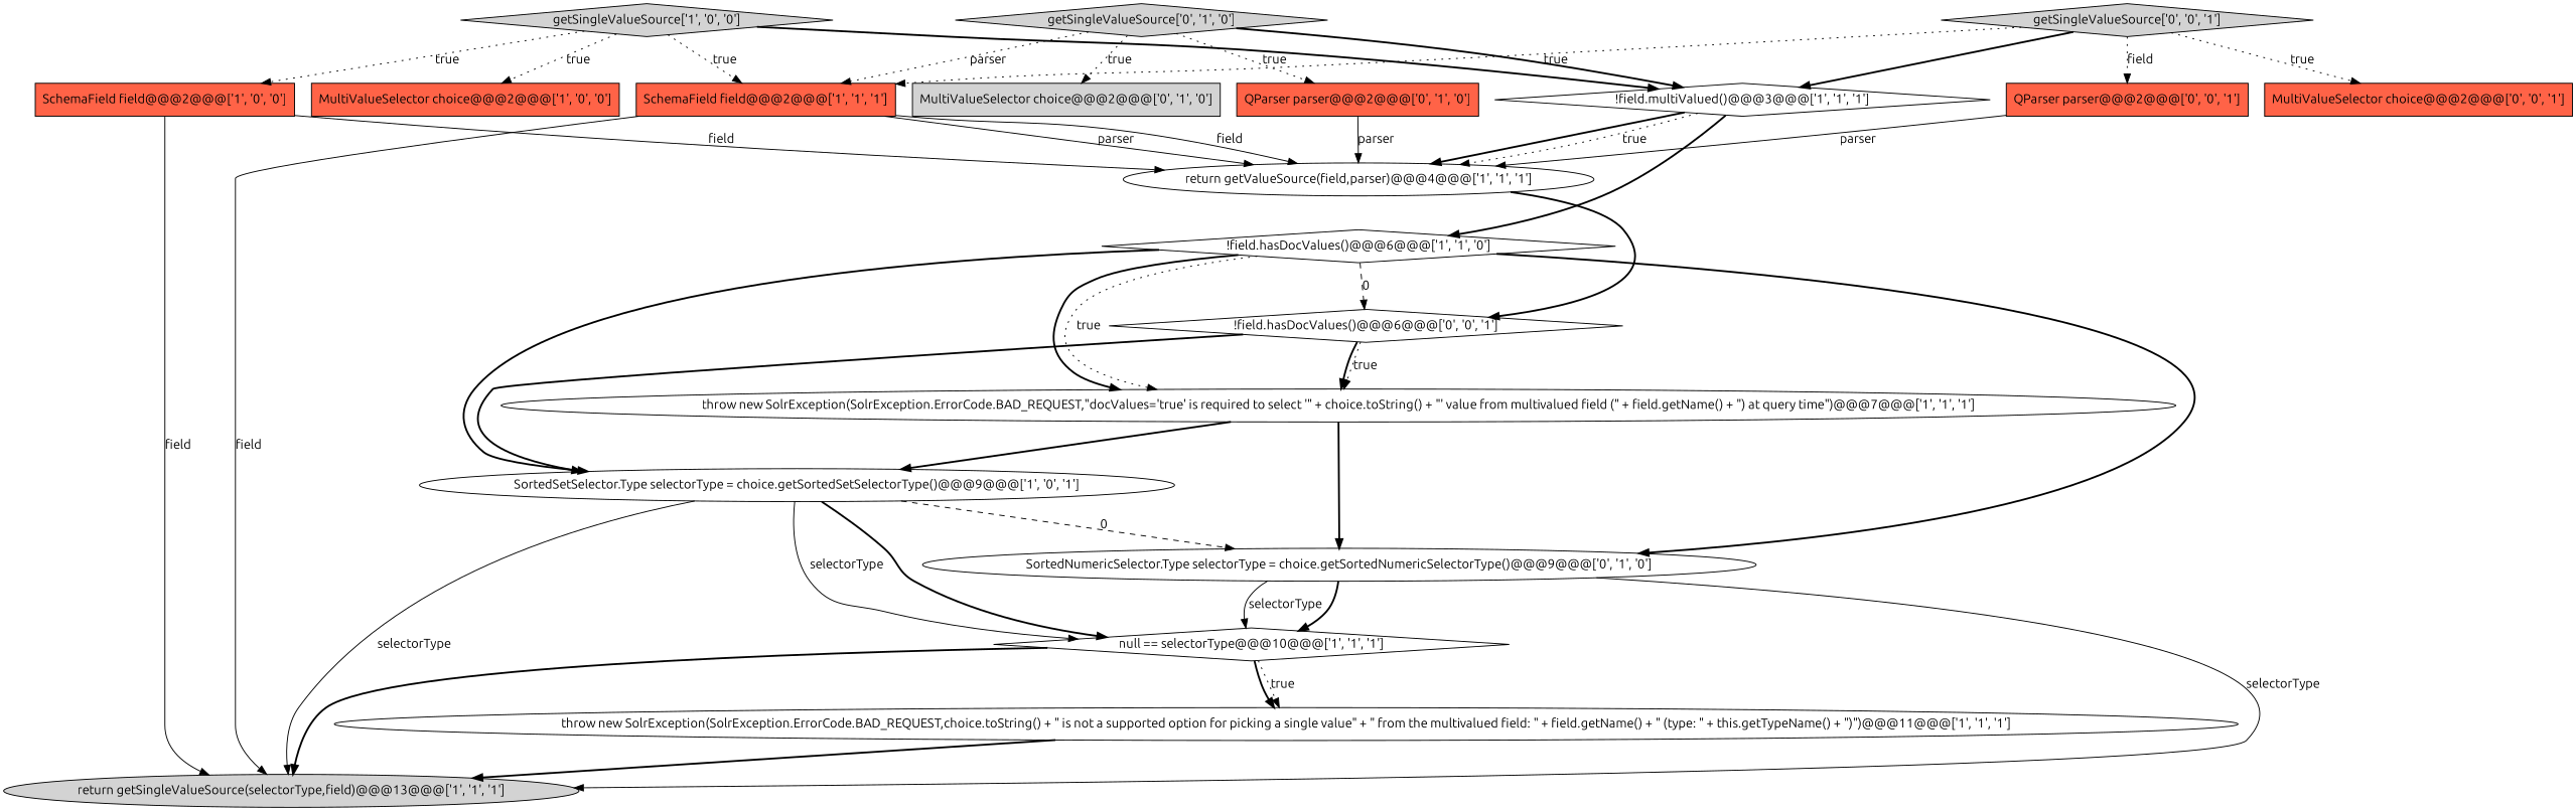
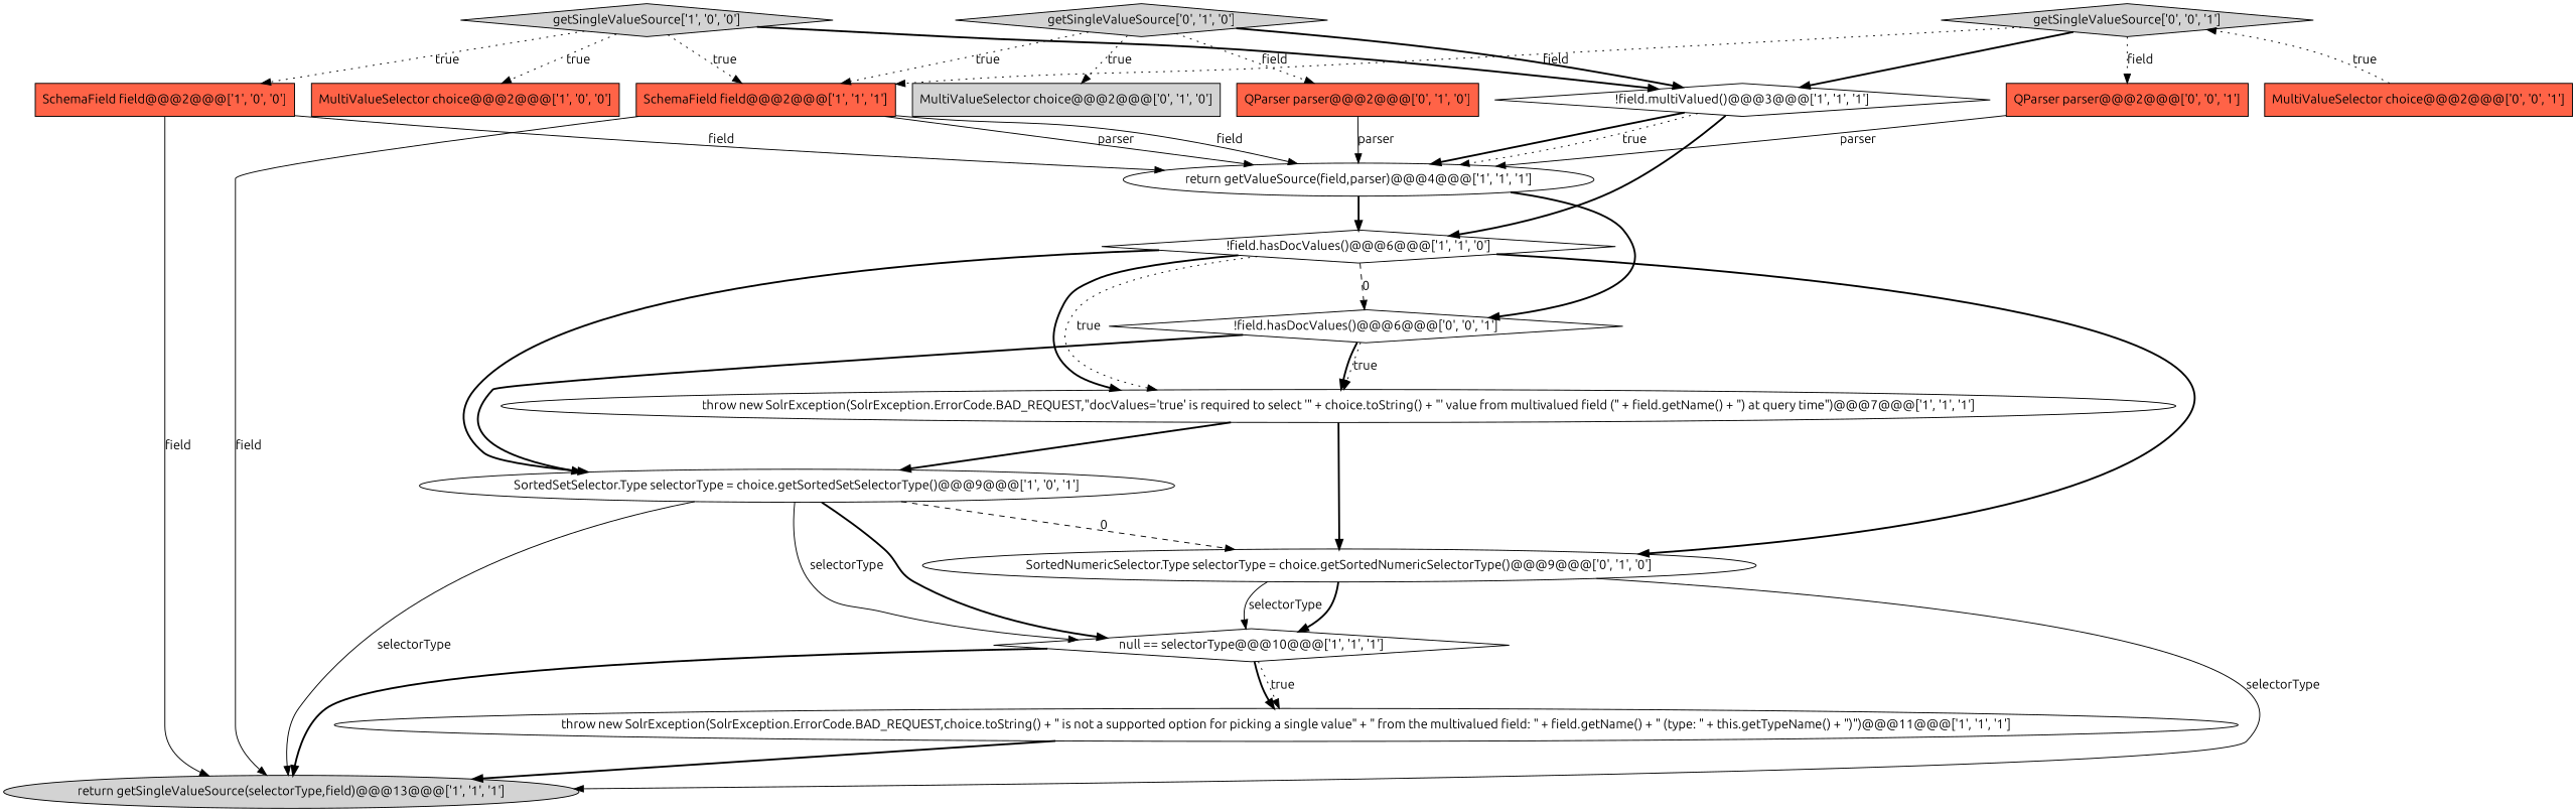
  digraph {
    fontname=Ubuntu
    node [fillcolor=white fontname=Ubuntu shape=diamond style=filled]
    edge [fontname=Ubuntu style=bold]
    n1 [fillcolor=lightgray label="getSingleValueSource['1', '0', '0']"]
    n2 [fillcolor=tomato label="SchemaField field@@@2@@@['1', '0', '0']" shape=box]
    n3 [fillcolor=tomato label="MultiValueSelector choice@@@2@@@['1', '0', '0']" shape=box]
    n4 [label="!field.multiValued()@@@3@@@['1', '1', '1']"]
    n5 [fillcolor=tomato label="SchemaField field@@@2@@@['1', '1', '1']" shape=box]
    n6 [label="return getValueSource(field,parser)@@@4@@@['1', '1', '1']" shape=ellipse]
    n7 [fillcolor=lightgray label="return getSingleValueSource(selectorType,field)@@@13@@@['1', '1', '1']" shape=ellipse]
    n8 [label="!field.hasDocValues()@@@6@@@['1', '1', '0']"]
    n9 [fillcolor=tomato label="QParser parser@@@2@@@['0', '1', '0']" shape=box]
    n10 [label="!field.hasDocValues()@@@6@@@['0', '0', '1']"]
    n11 [fillcolor=tomato label="QParser parser@@@2@@@['0', '0', '1']" shape=box]
    n12 [label="null == selectorType@@@10@@@['1', '1', '1']"]
    n13 [label="throw new SolrException(SolrException.ErrorCode.BAD_REQUEST,choice.toString() + \" is not a supported option for picking a single value\" + \" from the multivalued field: \" + field.getName() + \" (type: \" + this.getTypeName() + \")\")@@@11@@@['1', '1', '1']" shape=ellipse]
    n14 [fillcolor=lightgray label="getSingleValueSource['0', '0', '1']"]
    n15 [fillcolor=tomato label="MultiValueSelector choice@@@2@@@['0', '0', '1']" shape=box]
    n16 [label="SortedNumericSelector.Type selectorType = choice.getSortedNumericSelectorType()@@@9@@@['0', '1', '0']" shape=ellipse]
    n17 [label="throw new SolrException(SolrException.ErrorCode.BAD_REQUEST,\"docValues='true' is required to select '\" + choice.toString() + \"' value from multivalued field (\" + field.getName() + \") at query time\")@@@7@@@['1', '1', '1']" shape=ellipse]
    n18 [label="SortedSetSelector.Type selectorType = choice.getSortedSetSelectorType()@@@9@@@['1', '0', '1']" shape=ellipse]
    n19 [fillcolor=lightgray label="getSingleValueSource['0', '1', '0']"]
    n20 [fillcolor=lightgray label="MultiValueSelector choice@@@2@@@['0', '1', '0']" shape=box]
    n1 -> n2 [label=true style=dotted]
    n1 -> n3 [label=true style=dotted]
    n1 -> n4
    n1 -> n5 [label=true style=dotted]
    n2 -> n6 [label=field style=solid]
    n2 -> n7 [label=field style=solid]
    n4 -> n6
    n4 -> n6 [label=true style=dotted]
    n4 -> n8
    n5 -> n6 [label=parser style=solid]
    n5 -> n6 [label=field style=solid]
    n5 -> n7 [label=field style=solid]
+   n6 -> n8
    n6 -> n10
    n8 -> n10 [label=0 style=dashed]
    n8 -> n16
    n8 -> n17 [label=true style=dotted]
    n8 -> n17
    n8 -> n18
    n9 -> n6 [label=parser style=solid]
    n10 -> n17 [label=true style=dotted]
    n10 -> n17
    n10 -> n18
    n11 -> n6 [label=parser style=solid]
    n12 -> n7
    n12 -> n13 [label=true style=dotted]
    n12 -> n13
    n13 -> n7
    n14 -> n4
-   n14 -> n5 [label=true style=dotted]
+   n14 -> n5 [label=field style=dotted]
    n14 -> n11 [label=field style=dotted]
-   n14 -> n15 [label=true style=dotted]
+   n15 -> n14 [label=true style=dotted]
    n16 -> n7 [label=selectorType style=solid]
    n16 -> n12
    n16 -> n12 [label=selectorType style=solid]
    n17 -> n16
    n17 -> n18
    n18 -> n7 [label=selectorType style=solid]
    n18 -> n12 [label=selectorType style=solid]
    n18 -> n12
    n18 -> n16 [label=0 style=dashed]
    n19 -> n4
-   n19 -> n5 [label=parser style=dotted]
-   n19 -> n9 [label=true style=dotted]
+   n19 -> n5 [label=true style=dotted]
+   n19 -> n9 [label=field style=dotted]
    n19 -> n20 [label=true style=dotted]
  }
